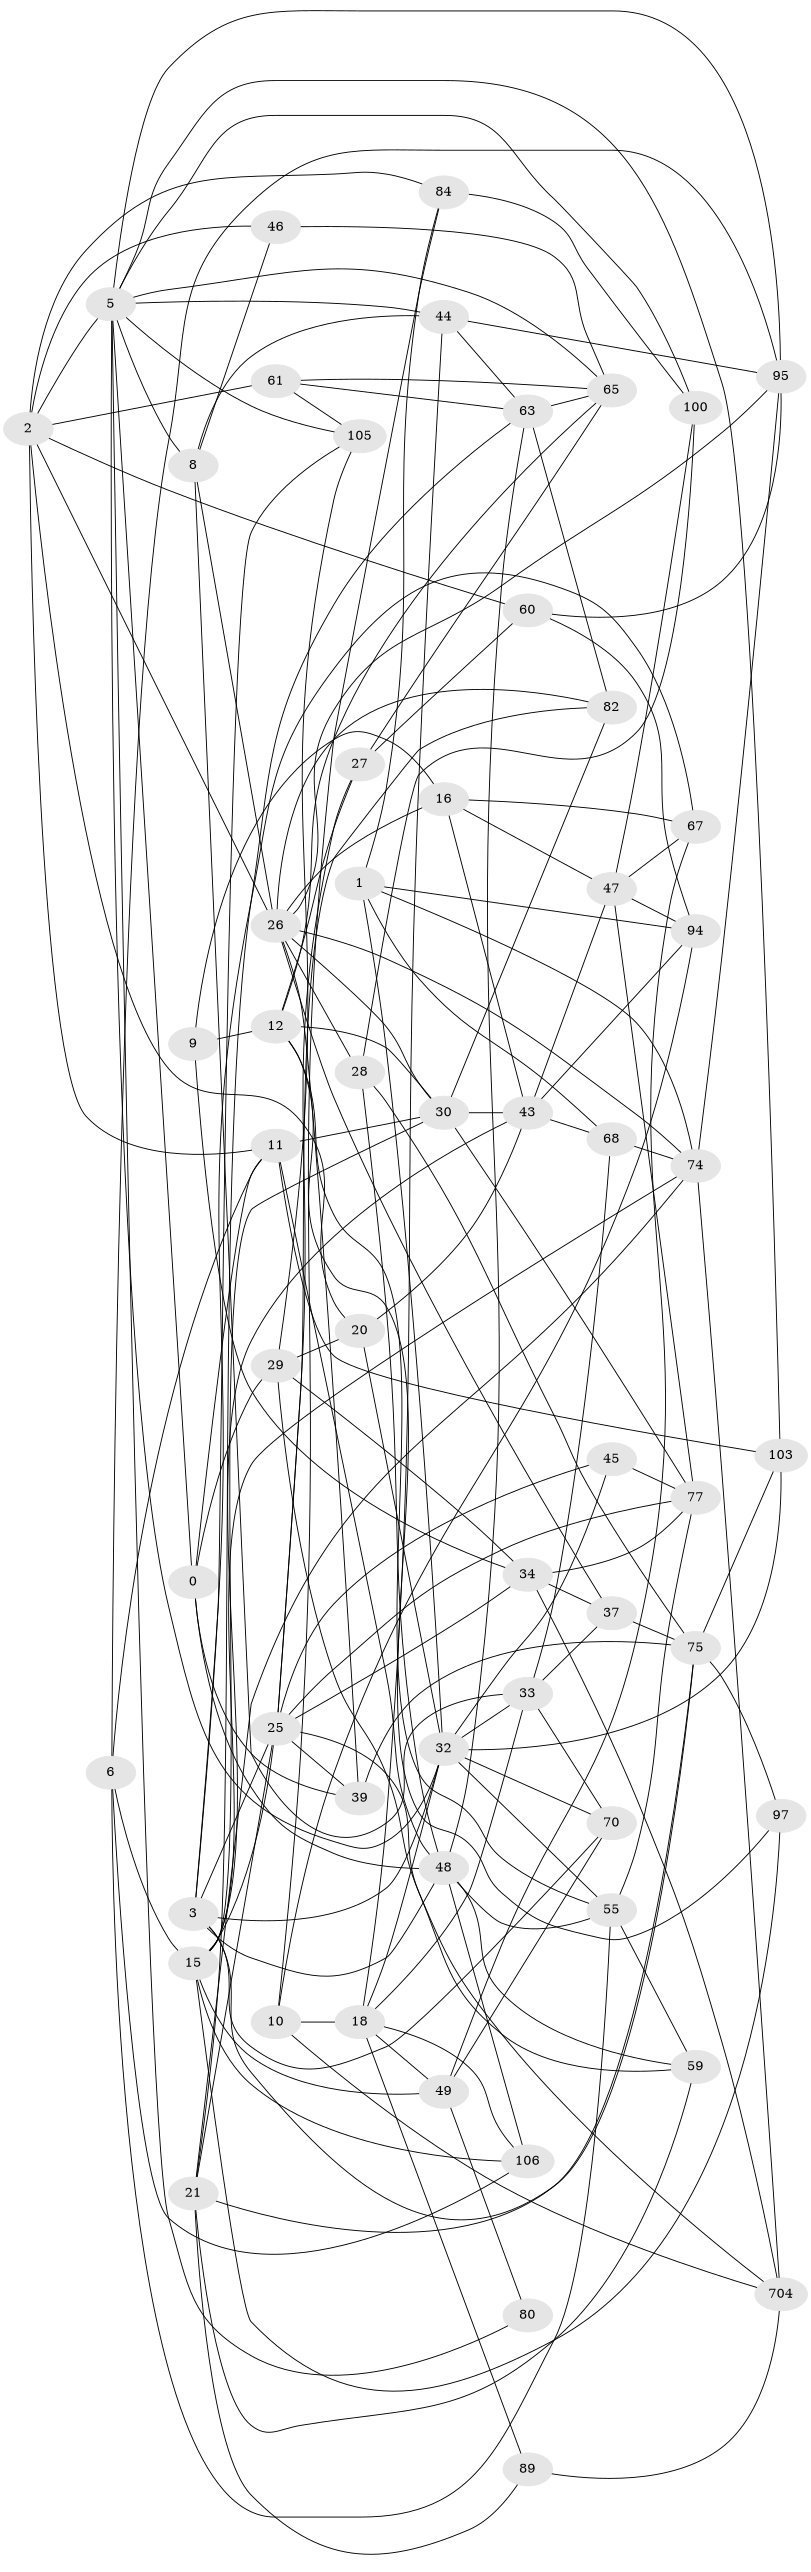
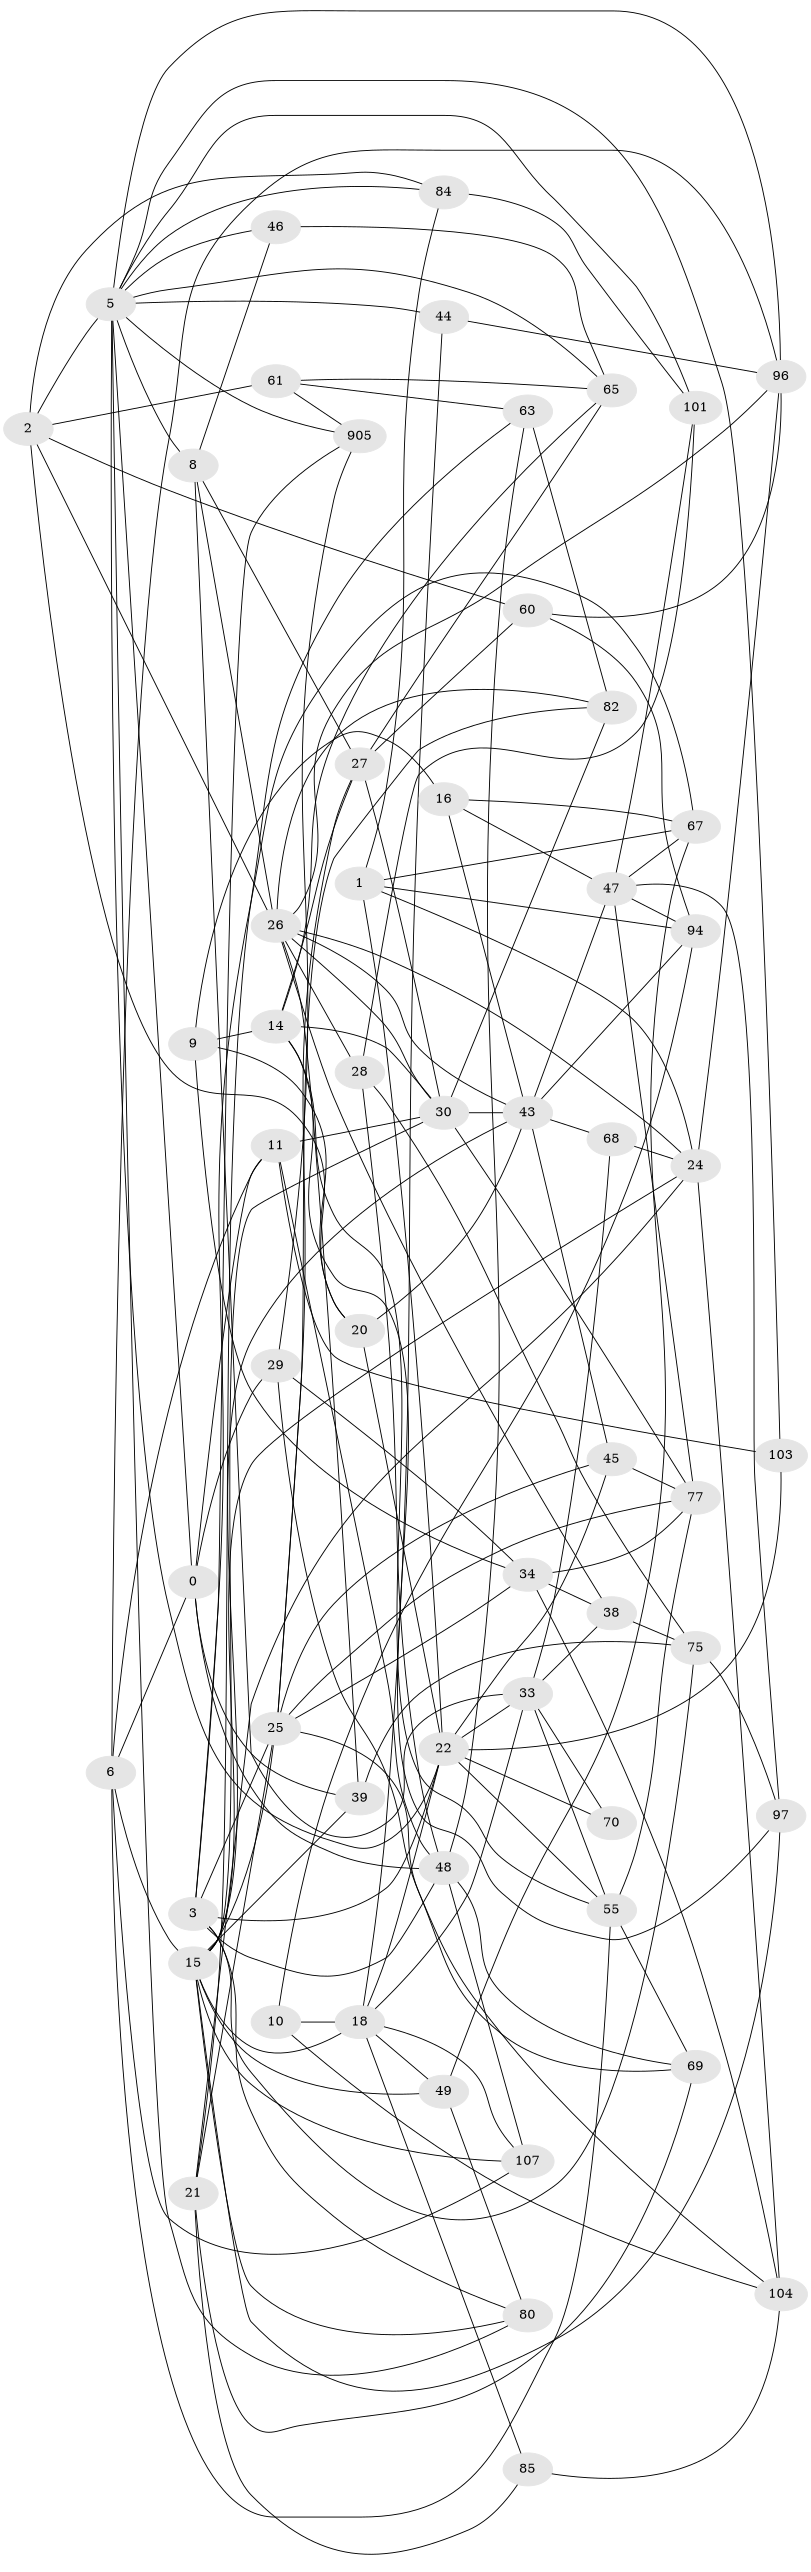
  graph {
    rankdir=LR
    node [color=gray90 style=filled]
    1 [super="+13"]
-   32 [super="+41+35+58+51"]
+   32 [super="+41+35+58+51" label=22]
    68
-   74 [super="+92"]
+   74 [super="+92" label=24]
    n5 [label=84]
    94 [super="+100"]
    70
    103
    55 [super="+81"]
    33 [super="+84"]
    45
-   96 [super="+113" label=95]
-   104 [super="+116" label=704]
-   101 [label=100]
+   96 [super="+113"]
+   104 [super="+116"]
+   101
    2 [super="+66"]
    5 [super="+115+37+54"]
    11 [super="+36"]
    20 [super="+22"]
    26 [super="+52"]
    46
    60
    61
-   105
+   105 [label=905]
    n24 [label=0 super="+12"]
    8 [super="+17"]
    44
    65 [super="+108"]
    80
    48 [super="+95+91+85"]
    30 [super="+42+59"]
    43 [super="+64+53"]
    39
    82
    28
-   38 [label=37]
+   38
    63 [super="+71"]
    3 [super="+112+79"]
    25 [super="+56+117+90"]
    67
    75 [super="+86+102"]
    27 [super="+93"]
    34 [super="+57"]
-   69 [label=59]
+   69
    77 [super="+111"]
-   107 [label=106]
+   107
    97
    15 [super="+78+19+50"]
    18 [super="+106+76"]
    49 [super="+118"]
    16 [super="+40"]
    47 [super="+87+62"]
    29
    6 [super="+24"]
-   14 [super="+98" label=12]
+   14 [super="+98"]
    9
-   89
+   89 [label=85]
    10
    21 [super="+31+23"]
    1 -- 32
-   1 -- 68
+   1 -- 67
    1 -- 74
    1 -- n5
    1 -- 94 [weight=2]
    32 -- 70
    32 -- 103
    32 -- 55
    32 -- 33
    32 -- 45
    68 -- 74
    74 -- 96
    74 -- 104
    n5 -- 101
    55 -- 69
    55 -- 77
    33 -- 68
    33 -- 70
    33 -- 38
    45 -- 77
    2 -- n5
    2 -- 5
-   2 -- 11
    2 -- 20
    2 -- 26
-   2 -- 46
+   5 -- 46
    2 -- 60
    2 -- 61
    5 -- 32
    5 -- 103
    5 -- 96
    5 -- 101
    5 -- 105
    5 -- n24
    5 -- 8 [weight=2]
    5 -- 44
    5 -- 65
    5 -- 80
    11 -- 103
    11 -- 48
    11 -- 30
    20 -- 32 [weight=3]
    20 -- 43
    26 -- 74
    26 -- 96
    26 -- 30
-   26 -- 16
+   26 -- 43
    26 -- 39
    26 -- 82
    26 -- 28
    26 -- 38
    46 -- 65
    60 -- 94
    60 -- 96
    61 -- 105
    61 -- 65
    61 -- 63
    n24 -- 11
    n24 -- 48
    n24 -- 39
    n24 -- 29
    8 -- 33
    8 -- 26
    8 -- 46
-   8 -- 44
+   8 -- 27
    44 -- 96
-   44 -- 63
-   48 -- 55
+   33 -- 55
    48 -- 63
    48 -- 69
    48 -- 107
    30 -- 43
    30 -- 82
    30 -- 77
    43 -- 68
    43 -- 94
+   43 -- 45
    43 -- 47 [weight=2]
    39 -- 75
    28 -- 101
    28 -- 48
    28 -- 75
    38 -- 75
-   63 -- 65
    63 -- 82
    3 -- 32
-   3 -- 70
+   3 -- 80
    3 -- 105
    3 -- 48
    3 -- 25 [weight=2]
    3 -- 67
    3 -- 75
    25 -- 45
    25 -- 82
    25 -- 27
    25 -- 34
    25 -- 69
    25 -- 77
-   75 -- 103
    75 -- 97
    27 -- 60
    27 -- 65
+   27 -- 30
    34 -- 104
    34 -- 38
    34 -- 77
    15 -- 74
+   15 -- 80
    15 -- 30
    15 -- 43
-   25 -- 39
+   15 -- 39
    15 -- 25
    15 -- 107
    15 -- 97
+   15 -- 18
    15 -- 49
    18 -- 32
    18 -- 33
    18 -- 44
    18 -- 107
    18 -- 49
    18 -- 89
-   49 -- 70
    49 -- 80 [weight=2]
    49 -- 67
    16 -- 43
    16 -- 67
    16 -- 47
    47 -- 94
    47 -- 101
    47 -- 67
    47 -- 77
+   47 -- 97
    29 -- 104
    29 -- 105
    29 -- 34
    6 -- 55
    6 -- 96
    6 -- 11
+   6 -- n24
    6 -- 107
    6 -- 15
    14 -- 55
    14 -- 65
    14 -- 30
    14 -- 27
    14 -- 97
-   29 -- 20
+   9 -- 20
    9 -- 34
    9 -- 16
    9 -- 14
    89 -- 104 [weight=2]
-   10 -- n5
+   5 -- n5
    10 -- 94
    10 -- 104
    10 -- 18
    21 -- 74 [weight=2]
    21 -- 63
    21 -- 25
-   21 -- 75 [weight=2]
    21 -- 69
    21 -- 89
  }
